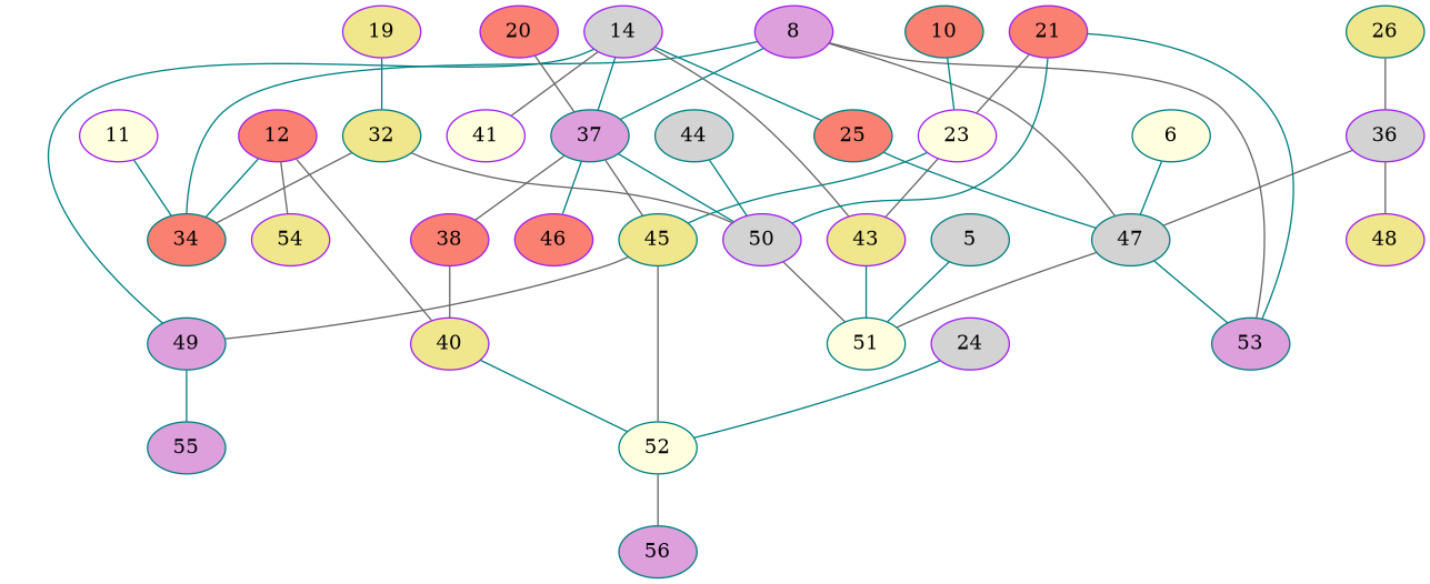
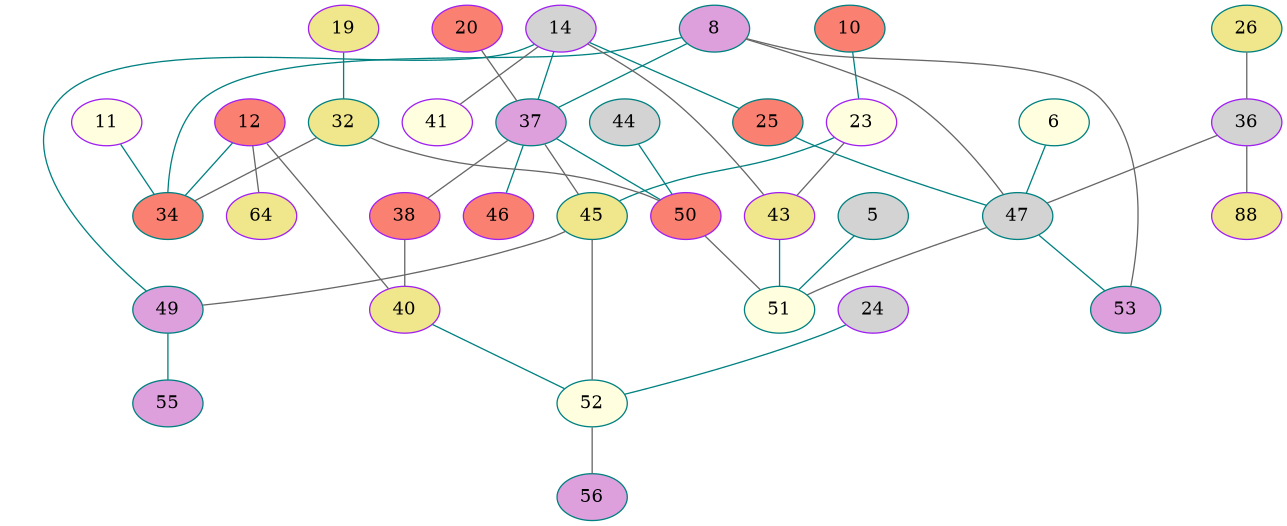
  graph {
    node [color=teal fillcolor=salmon style=filled]
    edge [color=teal weight=1.0]
    5 [fillcolor=lightgrey]
    51 [fillcolor=lightyellow]
    6 [fillcolor=lightyellow]
    47 [fillcolor=lightgrey]
    53 [fillcolor=plum]
-   8 [color=purple fillcolor=plum]
+   8 [fillcolor=plum]
    34
    37 [fillcolor=plum]
-   50 [color=purple fillcolor=lightgrey]
+   50 [color=purple]
    45 [fillcolor=khaki]
    38 [color=purple]
    46 [color=purple]
    10
    23 [color=purple fillcolor=lightyellow]
    43 [color=purple fillcolor=khaki]
    11 [color=purple fillcolor=lightyellow]
    12 [color=purple]
    40 [color=purple fillcolor=khaki]
-   54 [color=purple fillcolor=khaki]
+   54 [color=purple fillcolor=khaki label=64]
    52 [fillcolor=lightyellow]
    14 [color=purple fillcolor=lightgrey]
    25
    41 [color=purple fillcolor=lightyellow]
    49 [fillcolor=plum]
    55 [fillcolor=plum]
    19 [color=purple fillcolor=khaki]
    32 [fillcolor=khaki]
    20 [color=purple]
-   21 [color=purple]
    24 [color=purple fillcolor=lightgrey]
    56 [fillcolor=plum]
    36 [color=purple fillcolor=lightgrey]
    26 [fillcolor=khaki]
-   48 [color=purple fillcolor=khaki]
+   48 [color=purple fillcolor=khaki label=88]
    44 [fillcolor=lightgrey]
    5 -- 51
    6 -- 47
    47 -- 51 [color=gray40]
    47 -- 53
    8 -- 47 [color=gray40]
    8 -- 53 [color=gray40]
    8 -- 34
    8 -- 37
    37 -- 50
    37 -- 45 [color=gray40]
    37 -- 38 [color=gray40]
    37 -- 46
    50 -- 51 [color=gray40]
    45 -- 52 [color=gray40 weight=2.0]
    45 -- 49 [color=gray40]
    38 -- 40 [color=gray40]
    10 -- 23
    23 -- 45
    23 -- 43 [color=gray40]
    43 -- 51
    11 -- 34
    12 -- 34
    12 -- 40 [color=gray40]
    12 -- 54 [color=gray40]
    40 -- 52
    52 -- 56 [color=gray40]
    14 -- 37
    14 -- 43 [color=gray40]
    14 -- 25
    14 -- 41 [color=gray40]
    14 -- 49
    25 -- 47
    49 -- 55
    19 -- 32
    32 -- 34 [color=gray40]
    32 -- 50 [color=gray40]
    20 -- 37 [color=gray40]
-   21 -- 53
-   21 -- 50
-   21 -- 23 [color=gray40]
    24 -- 52
    36 -- 47 [color=gray40]
    36 -- 48 [color=gray40]
    26 -- 36 [color=gray40]
    44 -- 50
  }
